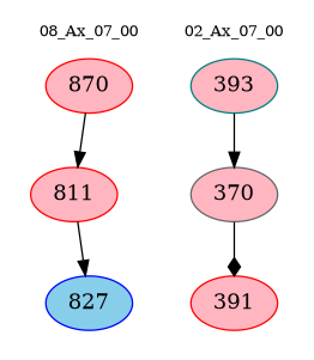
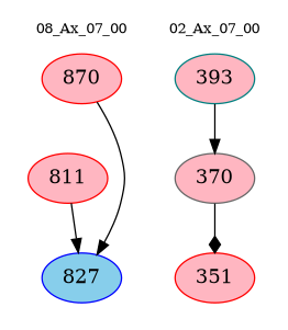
  digraph {
    node [color=red fillcolor=lightpink style=filled]
    edge [arrowhead=normal color=black]
    n1 [label=870]
    n2 [label=811]
    n3 [color=blue fillcolor=skyblue label=827]
    n4 [color=teal label=393]
    n5 [color=gray40 label=370]
-   n6 [label=391]
+   n6 [label=351]
    subgraph cluster_1 {
      color=white
      fontsize=10
      label="08_Ax_07_00"
      n1
      n2
      n3
    }
    subgraph cluster_2 {
      color=white
      fontsize=10
      label="02_Ax_07_00"
      n4
      n5
      n6
    }
-   n1 -> n2
+   n1 -> n3
    n2 -> n3
    n4 -> n5
    n5 -> n6 [arrowhead=diamond]
  }
